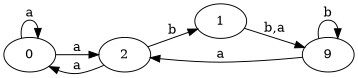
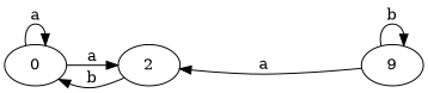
  digraph {
    d2tdocpreamble="\usetikzlibrary{automata}"
    d2tfigpreamble="\tikzstyle{every state}= [ draw=blue!50,very thick,fill=blue!20]  \tikzstyle{auto}= [fill=white]"
    rankdir=LR
    ranksep=0.5
    node [style=state]
    edge [lblstyle=auto topath="bend right"]
    n1 [label=0]
    n2 [label=2 style="state, initial, accepting"]
-   n3 [label=1]
    n4 [label=9]
    n1 -> n1 [label=a topath="loop above"]
    n1 -> n2 [label=a]
-   n2 -> n1 [label=a]
-   n2 -> n3 [label=b]
-   n3 -> n4 [label="b,a"]
+   n2 -> n1 [label=b]
    n4 -> n2 [label=a]
    n4 -> n4 [label=b topath="loop above"]
  }
